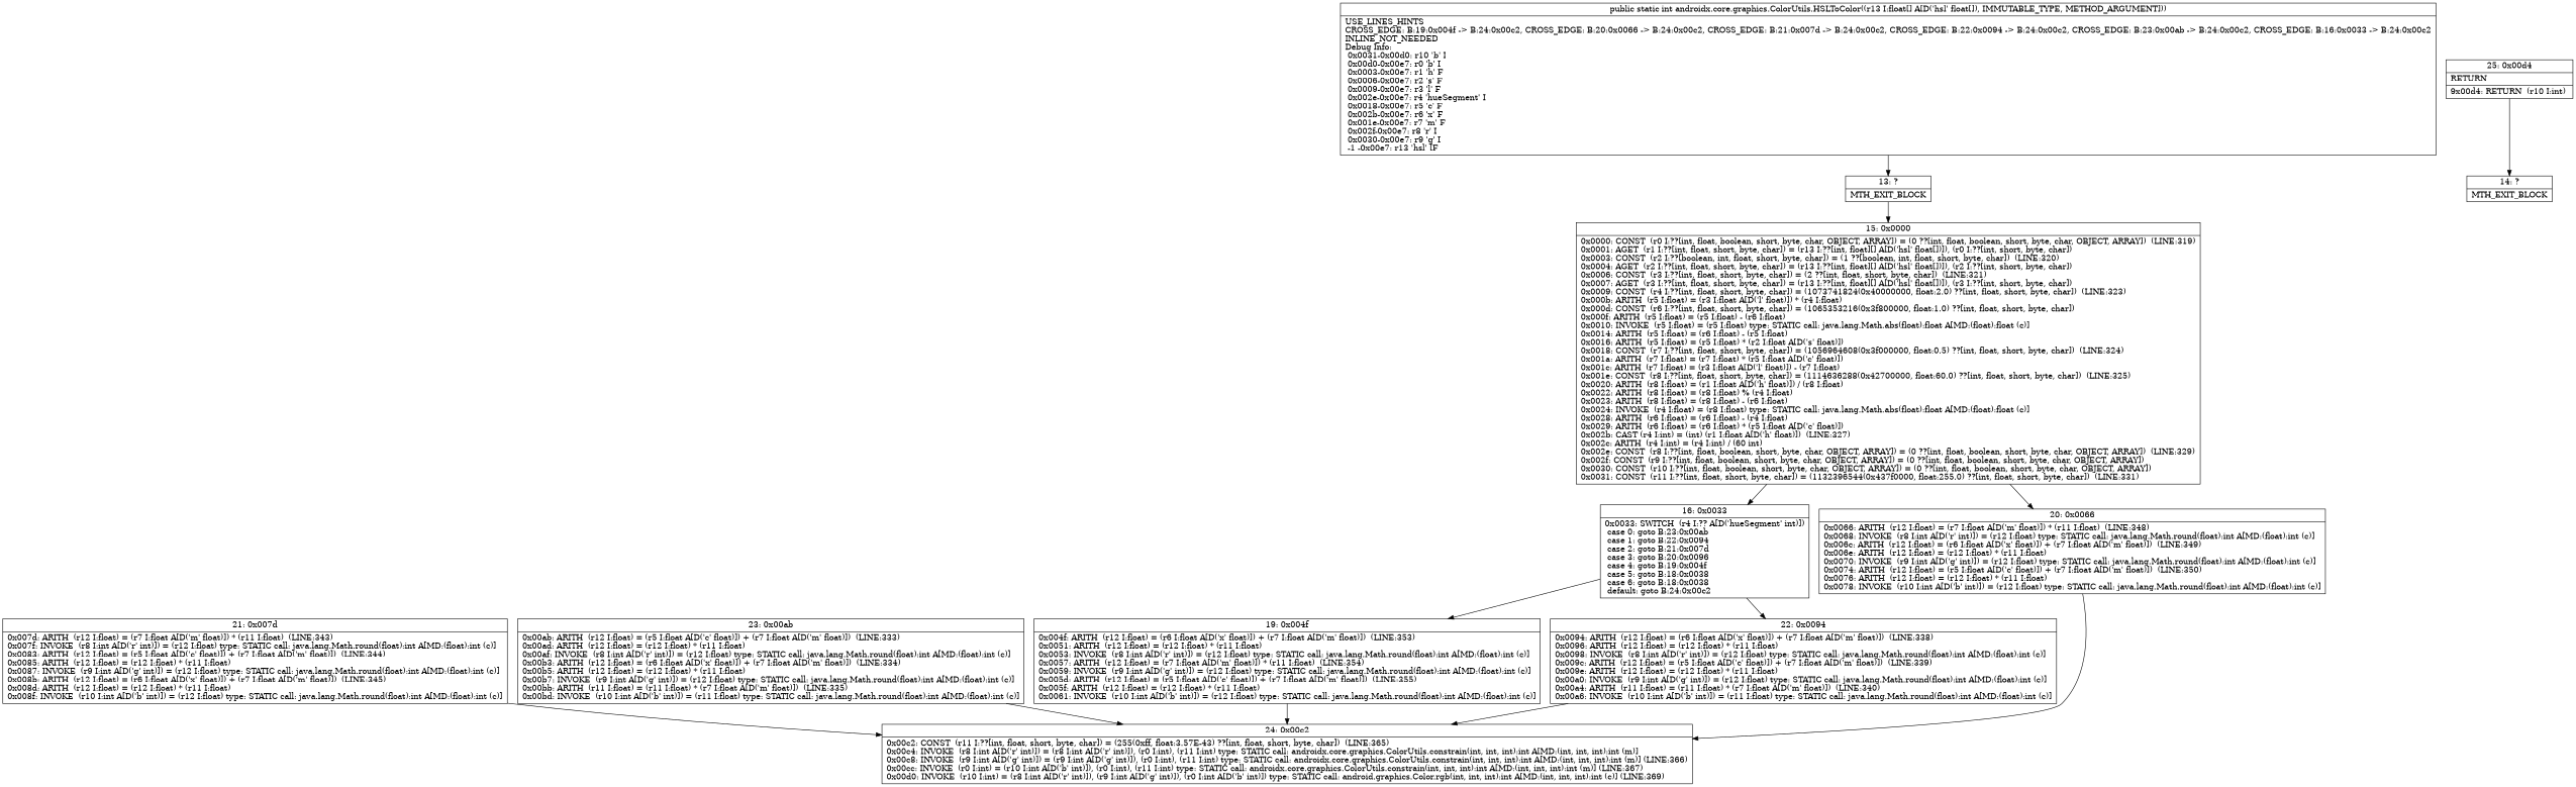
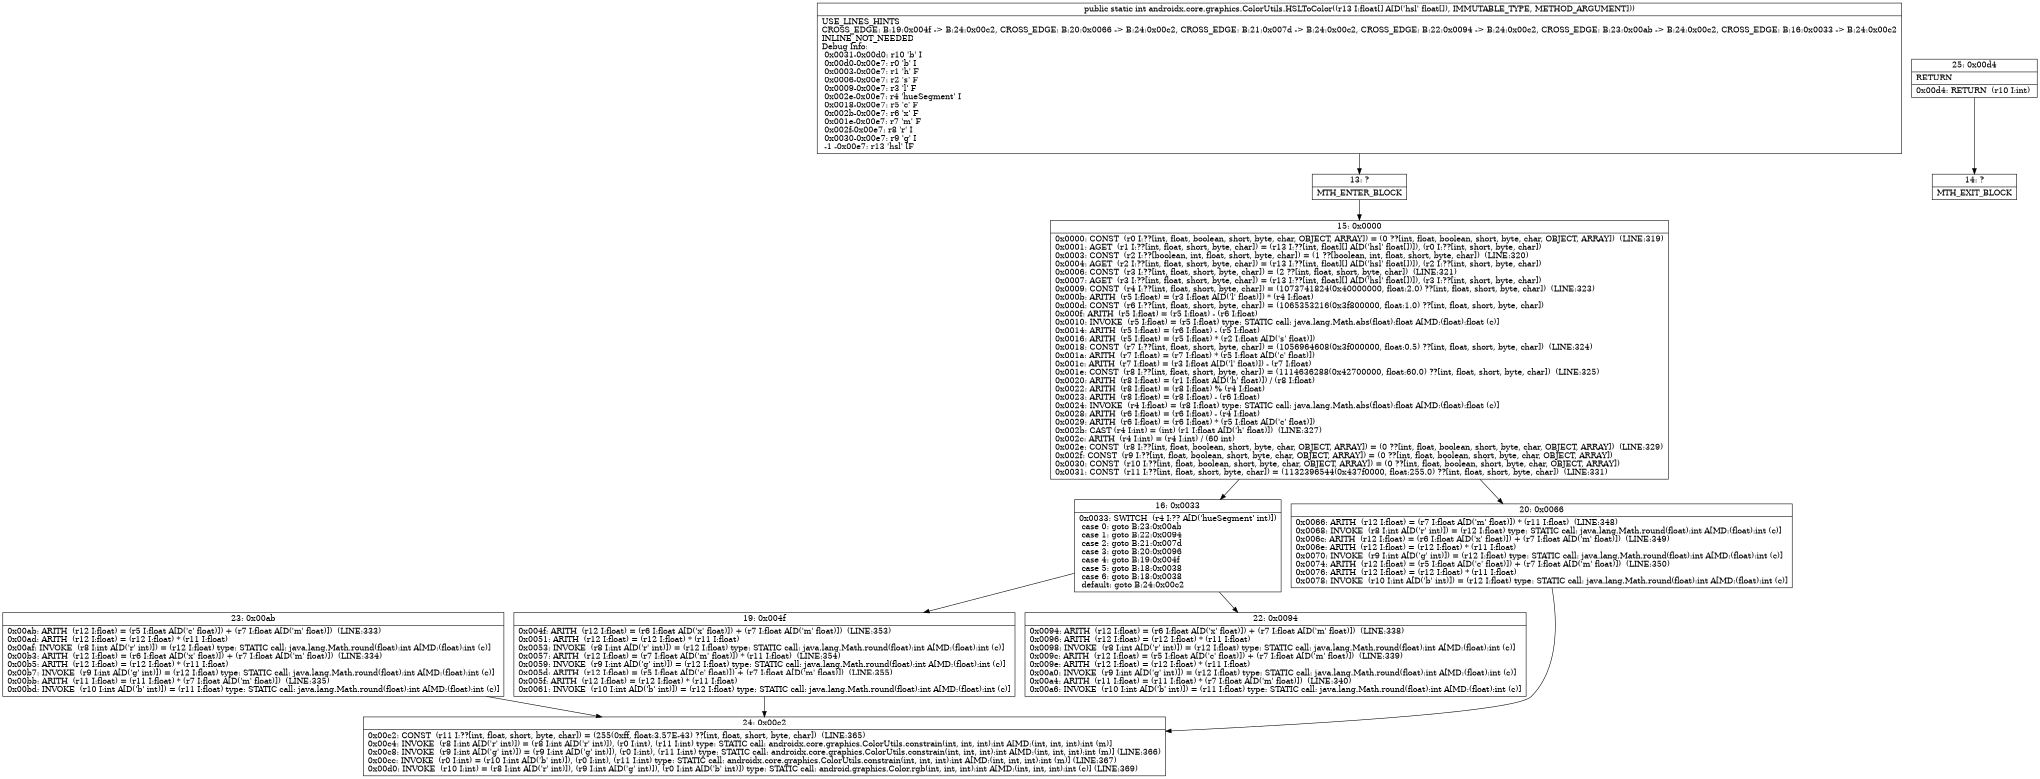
  digraph {
    node [shape=record]
-   n1 [label="{13\:\ ?|MTH_EXIT_BLOCK\l}"]
+   n1 [label="{13\:\ ?|MTH_ENTER_BLOCK\l}"]
    n2 [label="{15\:\ 0x0000|0x0000: CONST  (r0 I:??[int, float, boolean, short, byte, char, OBJECT, ARRAY]) = (0 ??[int, float, boolean, short, byte, char, OBJECT, ARRAY])  (LINE:319)\l0x0001: AGET  (r1 I:??[int, float, short, byte, char]) = (r13 I:??[int, float][] A[D('hsl' float[])]), (r0 I:??[int, short, byte, char]) \l0x0003: CONST  (r2 I:??[boolean, int, float, short, byte, char]) = (1 ??[boolean, int, float, short, byte, char])  (LINE:320)\l0x0004: AGET  (r2 I:??[int, float, short, byte, char]) = (r13 I:??[int, float][] A[D('hsl' float[])]), (r2 I:??[int, short, byte, char]) \l0x0006: CONST  (r3 I:??[int, float, short, byte, char]) = (2 ??[int, float, short, byte, char])  (LINE:321)\l0x0007: AGET  (r3 I:??[int, float, short, byte, char]) = (r13 I:??[int, float][] A[D('hsl' float[])]), (r3 I:??[int, short, byte, char]) \l0x0009: CONST  (r4 I:??[int, float, short, byte, char]) = (1073741824(0x40000000, float:2.0) ??[int, float, short, byte, char])  (LINE:323)\l0x000b: ARITH  (r5 I:float) = (r3 I:float A[D('l' float)]) * (r4 I:float) \l0x000d: CONST  (r6 I:??[int, float, short, byte, char]) = (1065353216(0x3f800000, float:1.0) ??[int, float, short, byte, char]) \l0x000f: ARITH  (r5 I:float) = (r5 I:float) \- (r6 I:float) \l0x0010: INVOKE  (r5 I:float) = (r5 I:float) type: STATIC call: java.lang.Math.abs(float):float A[MD:(float):float (c)]\l0x0014: ARITH  (r5 I:float) = (r6 I:float) \- (r5 I:float) \l0x0016: ARITH  (r5 I:float) = (r5 I:float) * (r2 I:float A[D('s' float)]) \l0x0018: CONST  (r7 I:??[int, float, short, byte, char]) = (1056964608(0x3f000000, float:0.5) ??[int, float, short, byte, char])  (LINE:324)\l0x001a: ARITH  (r7 I:float) = (r7 I:float) * (r5 I:float A[D('c' float)]) \l0x001c: ARITH  (r7 I:float) = (r3 I:float A[D('l' float)]) \- (r7 I:float) \l0x001e: CONST  (r8 I:??[int, float, short, byte, char]) = (1114636288(0x42700000, float:60.0) ??[int, float, short, byte, char])  (LINE:325)\l0x0020: ARITH  (r8 I:float) = (r1 I:float A[D('h' float)]) \/ (r8 I:float) \l0x0022: ARITH  (r8 I:float) = (r8 I:float) % (r4 I:float) \l0x0023: ARITH  (r8 I:float) = (r8 I:float) \- (r6 I:float) \l0x0024: INVOKE  (r4 I:float) = (r8 I:float) type: STATIC call: java.lang.Math.abs(float):float A[MD:(float):float (c)]\l0x0028: ARITH  (r6 I:float) = (r6 I:float) \- (r4 I:float) \l0x0029: ARITH  (r6 I:float) = (r6 I:float) * (r5 I:float A[D('c' float)]) \l0x002b: CAST (r4 I:int) = (int) (r1 I:float A[D('h' float)])  (LINE:327)\l0x002c: ARITH  (r4 I:int) = (r4 I:int) \/ (60 int) \l0x002e: CONST  (r8 I:??[int, float, boolean, short, byte, char, OBJECT, ARRAY]) = (0 ??[int, float, boolean, short, byte, char, OBJECT, ARRAY])  (LINE:329)\l0x002f: CONST  (r9 I:??[int, float, boolean, short, byte, char, OBJECT, ARRAY]) = (0 ??[int, float, boolean, short, byte, char, OBJECT, ARRAY]) \l0x0030: CONST  (r10 I:??[int, float, boolean, short, byte, char, OBJECT, ARRAY]) = (0 ??[int, float, boolean, short, byte, char, OBJECT, ARRAY]) \l0x0031: CONST  (r11 I:??[int, float, short, byte, char]) = (1132396544(0x437f0000, float:255.0) ??[int, float, short, byte, char])  (LINE:331)\l}"]
    n3 [label="{16\:\ 0x0033|0x0033: SWITCH  (r4 I:?? A[D('hueSegment' int)])\l case 0: goto B:23:0x00ab\l case 1: goto B:22:0x0094\l case 2: goto B:21:0x007d\l case 3: goto B:20:0x0096\l case 4: goto B:19:0x004f\l case 5: goto B:18:0x0038\l case 6: goto B:18:0x0038\l default: goto B:24:0x00c2 \l}"]
    n4 [label="{20\:\ 0x0066|0x0066: ARITH  (r12 I:float) = (r7 I:float A[D('m' float)]) * (r11 I:float)  (LINE:348)\l0x0068: INVOKE  (r8 I:int A[D('r' int)]) = (r12 I:float) type: STATIC call: java.lang.Math.round(float):int A[MD:(float):int (c)]\l0x006c: ARITH  (r12 I:float) = (r6 I:float A[D('x' float)]) + (r7 I:float A[D('m' float)])  (LINE:349)\l0x006e: ARITH  (r12 I:float) = (r12 I:float) * (r11 I:float) \l0x0070: INVOKE  (r9 I:int A[D('g' int)]) = (r12 I:float) type: STATIC call: java.lang.Math.round(float):int A[MD:(float):int (c)]\l0x0074: ARITH  (r12 I:float) = (r5 I:float A[D('c' float)]) + (r7 I:float A[D('m' float)])  (LINE:350)\l0x0076: ARITH  (r12 I:float) = (r12 I:float) * (r11 I:float) \l0x0078: INVOKE  (r10 I:int A[D('b' int)]) = (r12 I:float) type: STATIC call: java.lang.Math.round(float):int A[MD:(float):int (c)]\l}"]
    n5 [label="{19\:\ 0x004f|0x004f: ARITH  (r12 I:float) = (r6 I:float A[D('x' float)]) + (r7 I:float A[D('m' float)])  (LINE:353)\l0x0051: ARITH  (r12 I:float) = (r12 I:float) * (r11 I:float) \l0x0053: INVOKE  (r8 I:int A[D('r' int)]) = (r12 I:float) type: STATIC call: java.lang.Math.round(float):int A[MD:(float):int (c)]\l0x0057: ARITH  (r12 I:float) = (r7 I:float A[D('m' float)]) * (r11 I:float)  (LINE:354)\l0x0059: INVOKE  (r9 I:int A[D('g' int)]) = (r12 I:float) type: STATIC call: java.lang.Math.round(float):int A[MD:(float):int (c)]\l0x005d: ARITH  (r12 I:float) = (r5 I:float A[D('c' float)]) + (r7 I:float A[D('m' float)])  (LINE:355)\l0x005f: ARITH  (r12 I:float) = (r12 I:float) * (r11 I:float) \l0x0061: INVOKE  (r10 I:int A[D('b' int)]) = (r12 I:float) type: STATIC call: java.lang.Math.round(float):int A[MD:(float):int (c)]\l}"]
    n6 [label="{22\:\ 0x0094|0x0094: ARITH  (r12 I:float) = (r6 I:float A[D('x' float)]) + (r7 I:float A[D('m' float)])  (LINE:338)\l0x0096: ARITH  (r12 I:float) = (r12 I:float) * (r11 I:float) \l0x0098: INVOKE  (r8 I:int A[D('r' int)]) = (r12 I:float) type: STATIC call: java.lang.Math.round(float):int A[MD:(float):int (c)]\l0x009c: ARITH  (r12 I:float) = (r5 I:float A[D('c' float)]) + (r7 I:float A[D('m' float)])  (LINE:339)\l0x009e: ARITH  (r12 I:float) = (r12 I:float) * (r11 I:float) \l0x00a0: INVOKE  (r9 I:int A[D('g' int)]) = (r12 I:float) type: STATIC call: java.lang.Math.round(float):int A[MD:(float):int (c)]\l0x00a4: ARITH  (r11 I:float) = (r11 I:float) * (r7 I:float A[D('m' float)])  (LINE:340)\l0x00a6: INVOKE  (r10 I:int A[D('b' int)]) = (r11 I:float) type: STATIC call: java.lang.Math.round(float):int A[MD:(float):int (c)]\l}"]
    n7 [label="{24\:\ 0x00c2|0x00c2: CONST  (r11 I:??[int, float, short, byte, char]) = (255(0xff, float:3.57E\-43) ??[int, float, short, byte, char])  (LINE:365)\l0x00c4: INVOKE  (r8 I:int A[D('r' int)]) = (r8 I:int A[D('r' int)]), (r0 I:int), (r11 I:int) type: STATIC call: androidx.core.graphics.ColorUtils.constrain(int, int, int):int A[MD:(int, int, int):int (m)]\l0x00c8: INVOKE  (r9 I:int A[D('g' int)]) = (r9 I:int A[D('g' int)]), (r0 I:int), (r11 I:int) type: STATIC call: androidx.core.graphics.ColorUtils.constrain(int, int, int):int A[MD:(int, int, int):int (m)] (LINE:366)\l0x00cc: INVOKE  (r0 I:int) = (r10 I:int A[D('b' int)]), (r0 I:int), (r11 I:int) type: STATIC call: androidx.core.graphics.ColorUtils.constrain(int, int, int):int A[MD:(int, int, int):int (m)] (LINE:367)\l0x00d0: INVOKE  (r10 I:int) = (r8 I:int A[D('r' int)]), (r9 I:int A[D('g' int)]), (r0 I:int A[D('b' int)]) type: STATIC call: android.graphics.Color.rgb(int, int, int):int A[MD:(int, int, int):int (c)] (LINE:369)\l}"]
-   n8 [label="{21\:\ 0x007d|0x007d: ARITH  (r12 I:float) = (r7 I:float A[D('m' float)]) * (r11 I:float)  (LINE:343)\l0x007f: INVOKE  (r8 I:int A[D('r' int)]) = (r12 I:float) type: STATIC call: java.lang.Math.round(float):int A[MD:(float):int (c)]\l0x0083: ARITH  (r12 I:float) = (r5 I:float A[D('c' float)]) + (r7 I:float A[D('m' float)])  (LINE:344)\l0x0085: ARITH  (r12 I:float) = (r12 I:float) * (r11 I:float) \l0x0087: INVOKE  (r9 I:int A[D('g' int)]) = (r12 I:float) type: STATIC call: java.lang.Math.round(float):int A[MD:(float):int (c)]\l0x008b: ARITH  (r12 I:float) = (r6 I:float A[D('x' float)]) + (r7 I:float A[D('m' float)])  (LINE:345)\l0x008d: ARITH  (r12 I:float) = (r12 I:float) * (r11 I:float) \l0x008f: INVOKE  (r10 I:int A[D('b' int)]) = (r12 I:float) type: STATIC call: java.lang.Math.round(float):int A[MD:(float):int (c)]\l}"]
    n9 [label="{23\:\ 0x00ab|0x00ab: ARITH  (r12 I:float) = (r5 I:float A[D('c' float)]) + (r7 I:float A[D('m' float)])  (LINE:333)\l0x00ad: ARITH  (r12 I:float) = (r12 I:float) * (r11 I:float) \l0x00af: INVOKE  (r8 I:int A[D('r' int)]) = (r12 I:float) type: STATIC call: java.lang.Math.round(float):int A[MD:(float):int (c)]\l0x00b3: ARITH  (r12 I:float) = (r6 I:float A[D('x' float)]) + (r7 I:float A[D('m' float)])  (LINE:334)\l0x00b5: ARITH  (r12 I:float) = (r12 I:float) * (r11 I:float) \l0x00b7: INVOKE  (r9 I:int A[D('g' int)]) = (r12 I:float) type: STATIC call: java.lang.Math.round(float):int A[MD:(float):int (c)]\l0x00bb: ARITH  (r11 I:float) = (r11 I:float) * (r7 I:float A[D('m' float)])  (LINE:335)\l0x00bd: INVOKE  (r10 I:int A[D('b' int)]) = (r11 I:float) type: STATIC call: java.lang.Math.round(float):int A[MD:(float):int (c)]\l}"]
-   n10 [label="{25\:\ 0x00d4|RETURN\l|9x00d4: RETURN  (r10 I:int) \l}"]
+   n10 [label="{25\:\ 0x00d4|RETURN\l|0x00d4: RETURN  (r10 I:int) \l}"]
    n11 [label="{14\:\ ?|MTH_EXIT_BLOCK\l}"]
    n12 [label="{public static int androidx.core.graphics.ColorUtils.HSLToColor((r13 I:float[] A[D('hsl' float[]), IMMUTABLE_TYPE, METHOD_ARGUMENT]))  | USE_LINES_HINTS\lCROSS_EDGE: B:19:0x004f \-\> B:24:0x00c2, CROSS_EDGE: B:20:0x0066 \-\> B:24:0x00c2, CROSS_EDGE: B:21:0x007d \-\> B:24:0x00c2, CROSS_EDGE: B:22:0x0094 \-\> B:24:0x00c2, CROSS_EDGE: B:23:0x00ab \-\> B:24:0x00c2, CROSS_EDGE: B:16:0x0033 \-\> B:24:0x00c2\lINLINE_NOT_NEEDED\lDebug Info:\l  0x0031\-0x00d0: r10 'b' I\l  0x00d0\-0x00e7: r0 'b' I\l  0x0003\-0x00e7: r1 'h' F\l  0x0006\-0x00e7: r2 's' F\l  0x0009\-0x00e7: r3 'l' F\l  0x002e\-0x00e7: r4 'hueSegment' I\l  0x0018\-0x00e7: r5 'c' F\l  0x002b\-0x00e7: r6 'x' F\l  0x001e\-0x00e7: r7 'm' F\l  0x002f\-0x00e7: r8 'r' I\l  0x0030\-0x00e7: r9 'g' I\l  \-1 \-0x00e7: r13 'hsl' [F\l}"]
    n1 -> n2
    n2 -> n3
    n2 -> n4
    n3 -> n5
    n3 -> n6
    n4 -> n7
    n5 -> n7
-   n6 -> n7
-   n8 -> n7
    n9 -> n7
    n10 -> n11
    n12 -> n1
  }
